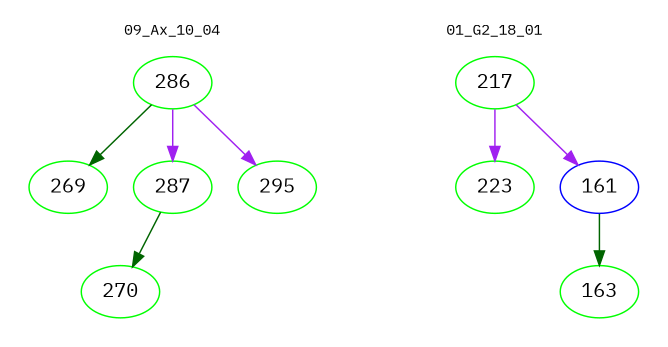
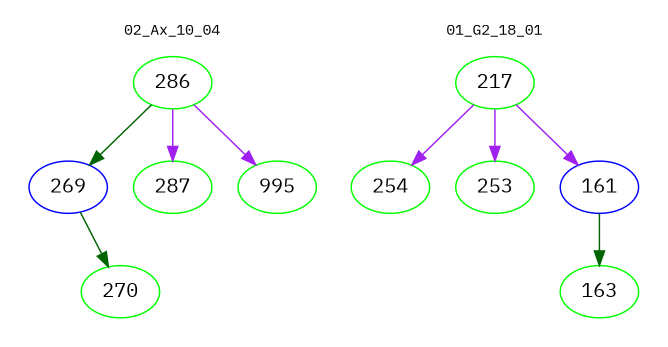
  digraph {
    fontname="IBM Plex Mono"
    node [color=green fontname="IBM Plex Mono"]
    edge [color=purple fontname="IBM Plex Mono"]
    n1 [label=286]
-   n2 [label=269]
+   n2 [color=blue label=269]
    n3 [label=287]
-   n4 [label=295]
+   n4 [label=995]
    n5 [label=270]
    n6 [label=217]
-   n8 [label=223]
+   n7 [label=254]
+   n8 [label=253]
    n9 [color=blue label=161]
    n10 [label=163]
    subgraph cluster_1 {
      color=white
      fontsize=10
-     label="09_Ax_10_04"
+     label="02_Ax_10_04"
      n1
      n2
      n3
      n4
      n5
    }
    subgraph cluster_2 {
      color=white
      fontsize=10
      label="01_G2_18_01"
      n6
+     n7
      n8
      n9
      n10
    }
    n1 -> n2 [color=darkgreen]
    n1 -> n3
    n1 -> n4
-   n3 -> n5 [color=darkgreen]
+   n2 -> n5 [color=darkgreen]
+   n6 -> n7
    n6 -> n8
    n6 -> n9
    n9 -> n10 [color=darkgreen]
  }
